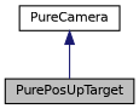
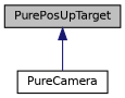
  digraph {
    node [color=black fontname=Helvetica fontsize=10 shape=record style=filled]
    n1 [fillcolor=grey75 fontcolor=black height=0.2 label=PurePosUpTarget width=0.4]
    n2 [fillcolor=white height=0.2 label=PureCamera width=0.4]
-   n2 -> n1 [color=midnightblue dir=back fontname=Helvetica fontsize=10 labelfontname=Helvetica labelfontsize=10 style=solid]
+   n1 -> n2 [color=midnightblue dir=back fontname=Helvetica fontsize=10 labelfontname=Helvetica labelfontsize=10 style=solid]
  }
